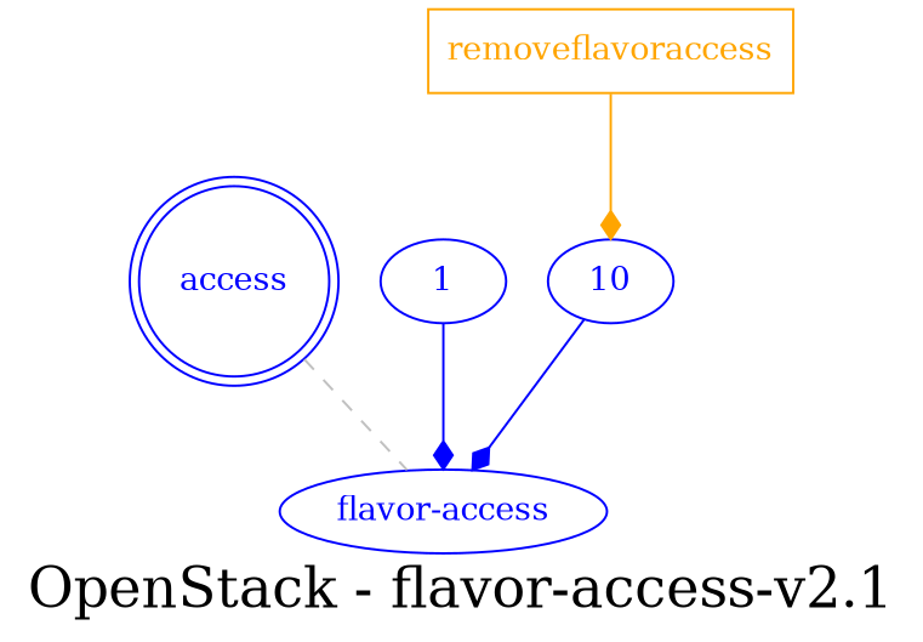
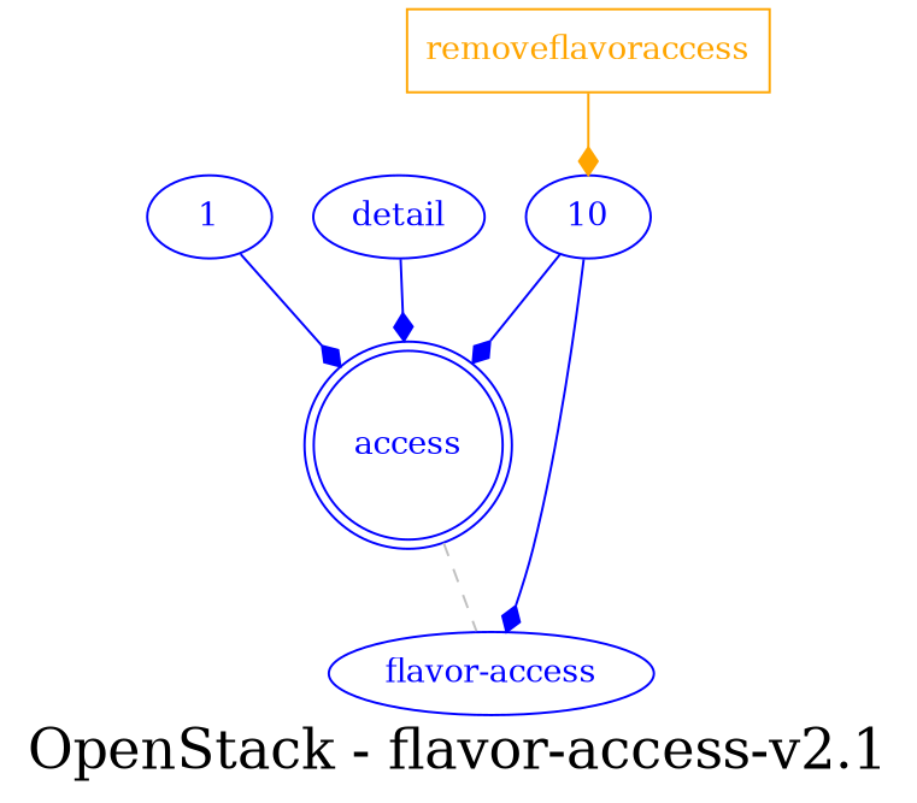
  digraph {
    fontsize=24
    label="OpenStack - flavor-access-v2.1"
    splines=true
    node [color=blue fontcolor=blue shape=ellipse]
    edge [arrowhead=diamond arrowtail=none color=blue fontcolor=blue]
    n1 [label=access shape=doublecircle]
    "flavor-access"
    1
    10
    removeflavoraccess [color=orange fontcolor=orange shape=box]
+   detail
    n1 -> "flavor-access" [arrowhead=none color=grey fontcolor=grey style=dashed]
-   1 -> "flavor-access"
+   1 -> n1
+   10 -> n1
    10 -> "flavor-access"
    removeflavoraccess -> 10 [color=orange fontcolor=orange]
+   detail -> n1
  }
